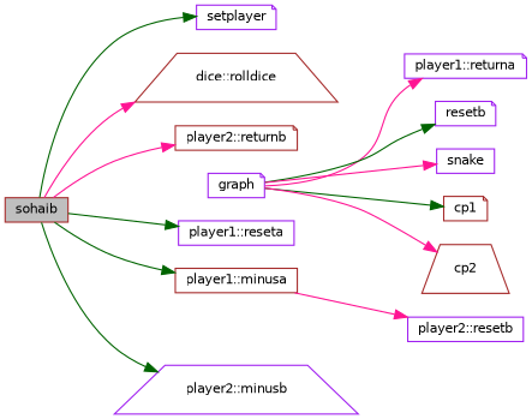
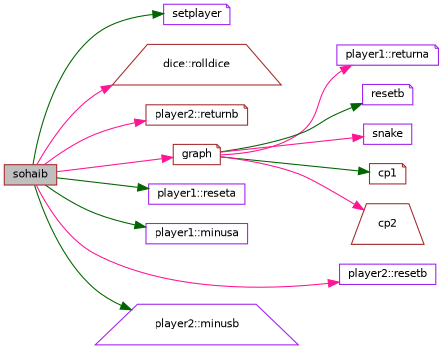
  digraph {
    rankdir=LR
    node [color=brown fillcolor=white fontname=Helvetica fontsize=10 shape=note style=filled]
    edge [color=deeppink fontname=Helvetica fontsize=10 labelfontname=Helvetica labelfontsize=10 style=solid]
    n1 [fillcolor=grey75 fontcolor=black height=0.2 label=sohaib shape=box width=0.4]
    n2 [color=purple height=0.2 label=setplayer width=0.4]
    n3 [height=0.2 label="dice::rolldice" shape=trapezium width=0.4]
    n4 [height=0.2 label="player2::returnb" width=0.4]
-   n5 [color=purple height=0.2 label="graph" width=0.4]
+   n5 [height=0.2 label="graph" width=0.4]
    n6 [color=purple height=0.2 label="player1::reseta" shape=box width=0.4]
-   n7 [height=0.2 label="player1::minusa" shape=box width=0.4]
+   n7 [color=purple height=0.2 label="player1::minusa" shape=box width=0.4]
    n8 [color=purple height=0.2 label="player2::resetb" shape=box width=0.4]
    n9 [color=purple height=0.2 label="player2::minusb" shape=trapezium width=0.4]
    n10 [color=purple height=0.2 label="player1::returna" width=0.4]
    n11 [color=purple height=0.2 label=resetb width=0.4]
    n12 [color=purple height=0.2 label=snake shape=box width=0.4]
    n13 [height=0.2 label=cp1 width=0.4]
    n14 [height=0.2 label=cp2 shape=trapezium width=0.4]
    n1 -> n2 [color=darkgreen]
    n1 -> n3
    n1 -> n4
+   n1 -> n5
    n1 -> n6 [color=darkgreen]
    n1 -> n7 [color=darkgreen]
-   n7 -> n8
+   n1 -> n8
    n1 -> n9 [color=darkgreen]
    n5 -> n10
    n5 -> n11 [color=darkgreen]
    n5 -> n12
    n5 -> n13 [color=darkgreen]
    n5 -> n14
  }
